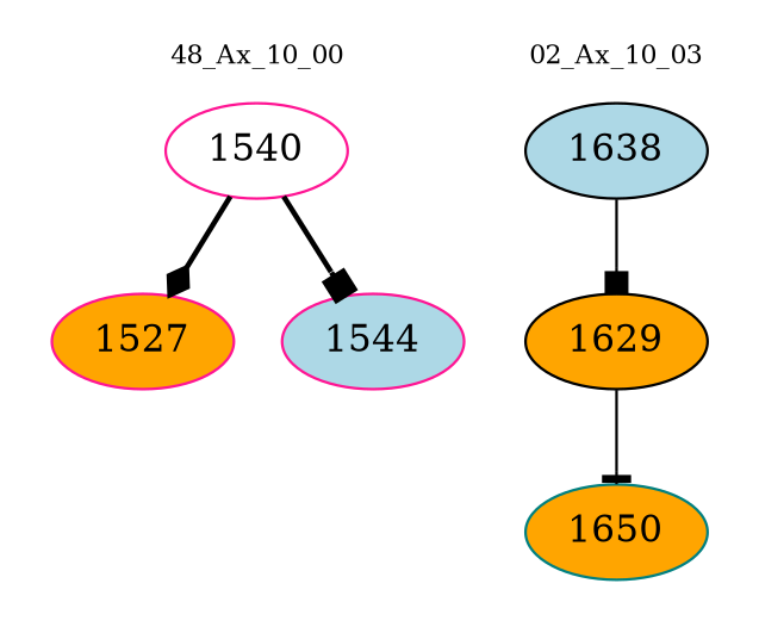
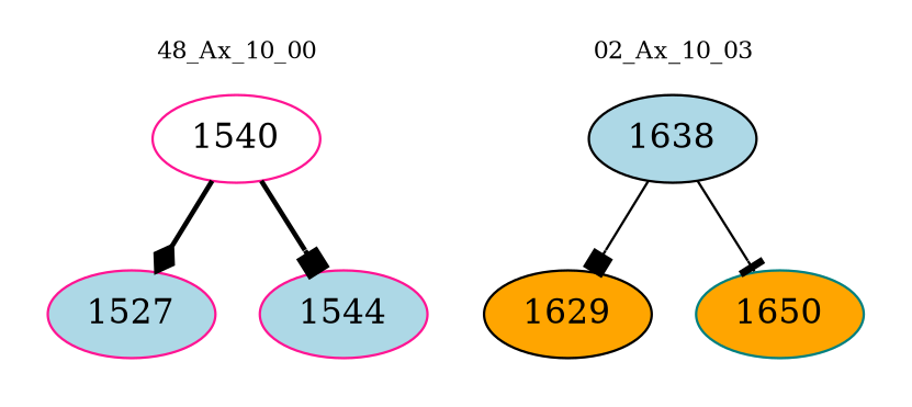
  digraph {
    node [color=deeppink fillcolor=orange style=filled]
    edge [arrowhead=box color=black style=bold]
    n1 [fillcolor=white label=1540]
-   n2 [label=1527]
+   n2 [fillcolor=lightblue label=1527]
    n3 [fillcolor=lightblue label=1544]
    n4 [color=black fillcolor=lightblue label=1638]
    n5 [color=black label=1629]
    n6 [color=teal label=1650]
    subgraph cluster_1 {
      color=white
      fontsize=10
      label="48_Ax_10_00"
      n1
      n2
      n3
    }
    subgraph cluster_2 {
      color=white
      fontsize=10
      label="02_Ax_10_03"
      n4
      n5
      n6
    }
    n1 -> n2 [arrowhead=diamond]
    n1 -> n3
    n4 -> n5 [style=solid]
-   n5 -> n6 [arrowhead=tee style=solid]
+   n4 -> n6 [arrowhead=tee style=solid]
  }
